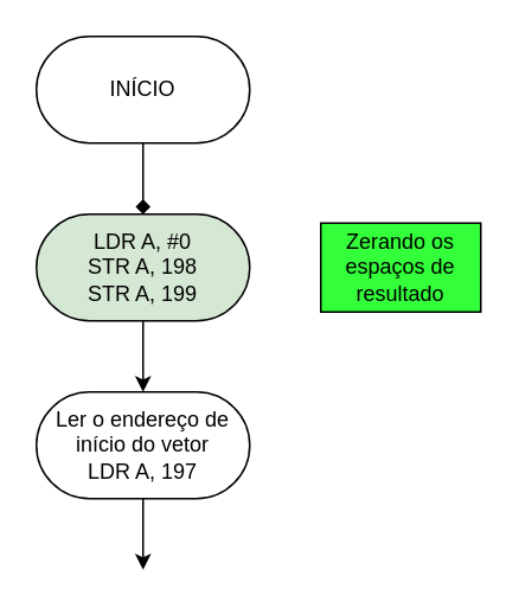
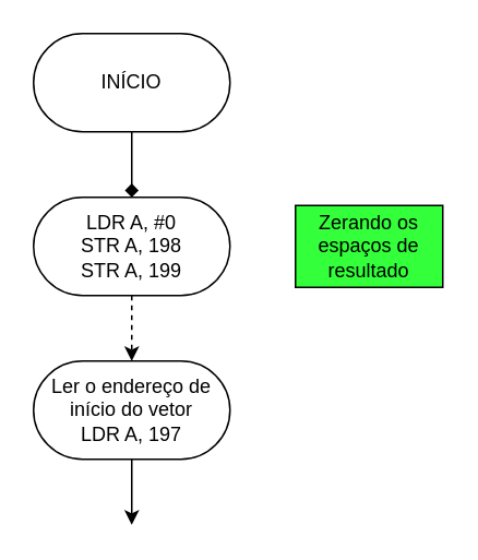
  <mxCell id="0" />
  <mxCell id="1" parent="0" />
  <mxCell id="2" value="INÍCIO" style="rounded=1;whiteSpace=wrap;html=1;arcSize=50;" vertex="1" parent="1"><mxGeometry x="20" y="20" width="120" height="60" as="geometry" /></mxCell>
  <mxCell id="3" value="" style="endArrow=diamond;html=1;exitX=0.5;exitY=1;exitDx=0;exitDy=0;comic=0;" edge="1" parent="1" source="2" target="4"><mxGeometry width="50" height="50" relative="1" as="geometry"><mxPoint x="20" y="150" as="sourcePoint" /><mxPoint x="70" y="100" as="targetPoint" /></mxGeometry></mxCell>
- <mxCell id="4" value="LDR A, #0&lt;br&gt;STR A, 198&lt;br&gt;STR A, 199&lt;br&gt;" style="rounded=1;whiteSpace=wrap;html=1;arcSize=50;fillColor=#d5e8d4;" vertex="1" parent="1"><mxGeometry x="20" y="120" width="120" height="60" as="geometry" /></mxCell>
+ <mxCell id="4" value="LDR A, #0&lt;br&gt;STR A, 198&lt;br&gt;STR A, 199&lt;br&gt;" style="rounded=1;whiteSpace=wrap;html=1;arcSize=50;" vertex="1" parent="1"><mxGeometry x="20" y="120" width="120" height="60" as="geometry" /></mxCell>
  <mxCell id="5" value="Zerando os espaços de resultado" style="text;html=1;strokeColor=#000000;fillColor=#33FF3A;align=center;verticalAlign=middle;whiteSpace=wrap;rounded=0;" vertex="1" parent="1"><mxGeometry x="180" y="125" width="90" height="50" as="geometry" /></mxCell>
- <mxCell id="6" value="" style="endArrow=classic;html=1;exitX=0.5;exitY=1;exitDx=0;exitDy=0;comic=0;" edge="1" parent="1" source="4" target="7"><mxGeometry width="50" height="50" relative="1" as="geometry"><mxPoint x="20" y="250" as="sourcePoint" /><mxPoint x="70" y="200" as="targetPoint" /></mxGeometry></mxCell>
+ <mxCell id="6" value="" style="endArrow=classic;html=1;exitX=0.5;exitY=1;exitDx=0;exitDy=0;comic=0;dashed=1;" edge="1" parent="1" source="4" target="7"><mxGeometry width="50" height="50" relative="1" as="geometry"><mxPoint x="20" y="250" as="sourcePoint" /><mxPoint x="70" y="200" as="targetPoint" /></mxGeometry></mxCell>
  <mxCell id="7" value="Ler o endereço de início do vetor&lt;br&gt;LDR A, 197&lt;br&gt;" style="rounded=1;whiteSpace=wrap;html=1;arcSize=50;" vertex="1" parent="1"><mxGeometry x="20" y="220" width="120" height="60" as="geometry" /></mxCell>
  <mxCell id="8" value="" style="endArrow=classic;html=1;exitX=0.5;exitY=1;exitDx=0;exitDy=0;" edge="1" parent="1" source="7"><mxGeometry width="50" height="50" relative="1" as="geometry"><mxPoint x="20" y="350" as="sourcePoint" /><mxPoint x="80" y="320" as="targetPoint" /></mxGeometry></mxCell>
